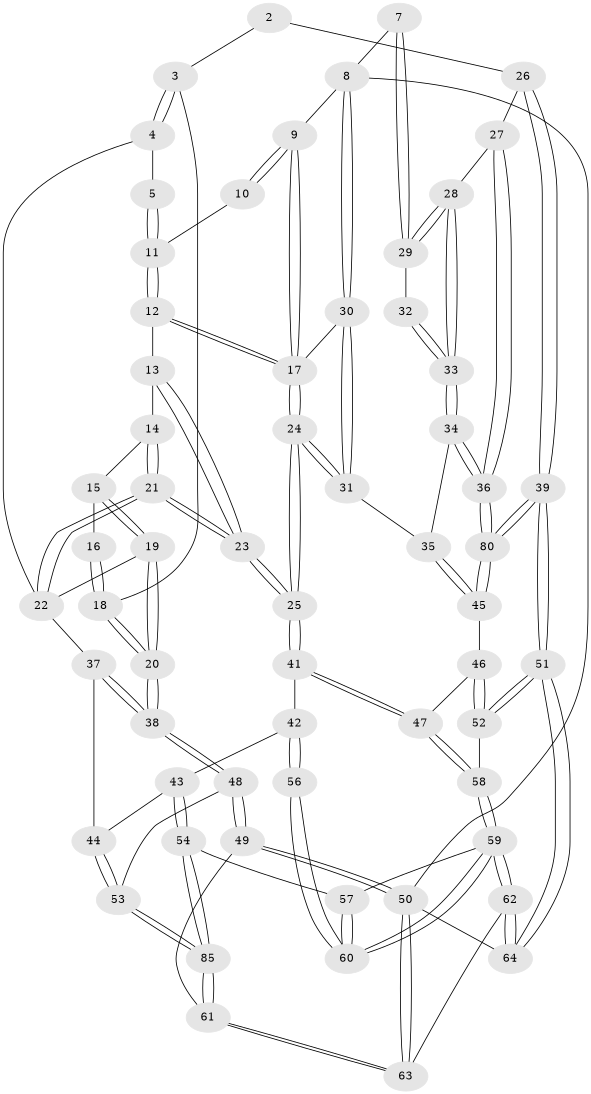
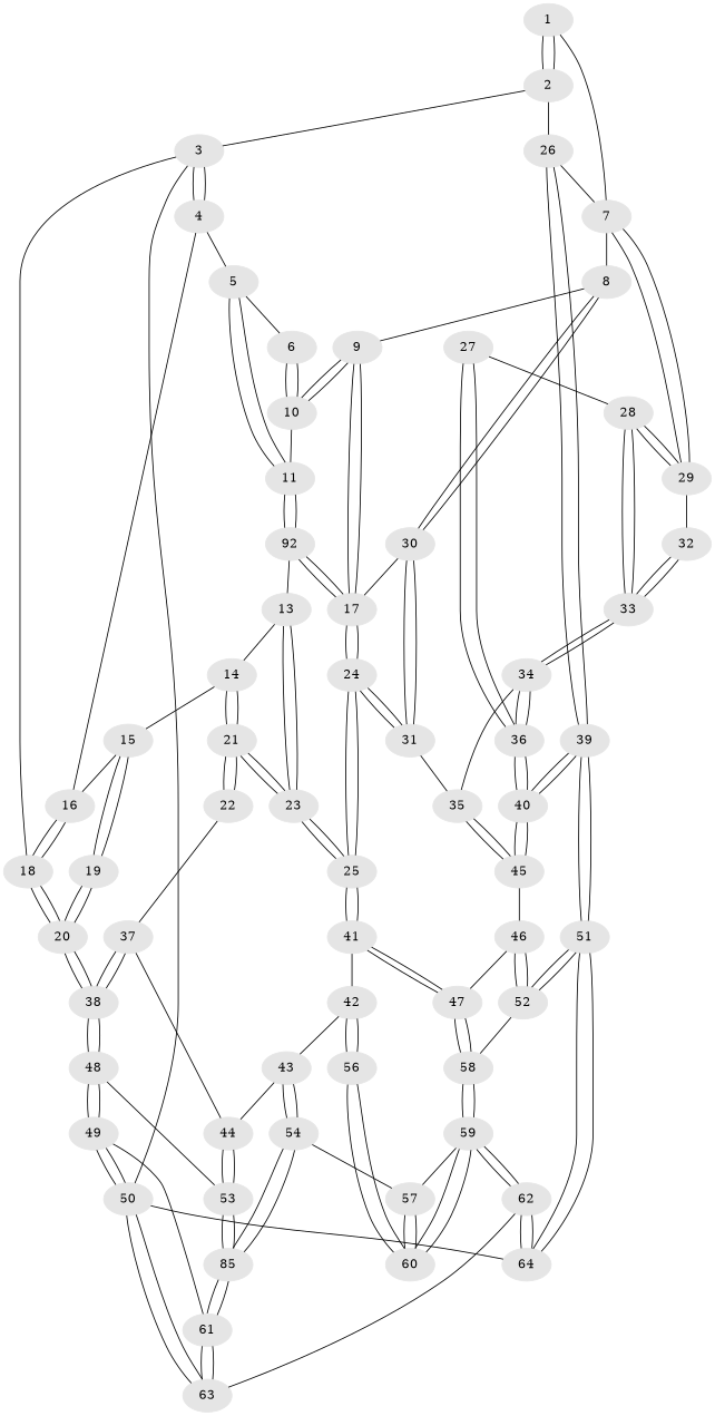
  graph {
    node [color=gray90 style=filled]
+   1
    2
    7
    3
    26
    8
    29
    4
    18
    50
    27
    39
    5
    16
    20
    64
    63
+   6
    11
    10
-   12
+   12 [label=92]
    9
    30
    32
    17
    31
    24
    13
    14
    23
    15
    21
    25
    19
    22
    38
    37
    48
    44
    41
    35
    42
    47
    28
    36
-   40 [label=80]
+   40
    51
    33
    34
    45
    46
    53
    49
    52
    43
    56
    58
    54
    60
    n60 [label=85]
    57
    59
    61
    62
+   1 -- 2
+   1 -- 2
+   1 -- 7
    2 -- 3
    2 -- 26
    7 -- 8
    7 -- 29
    7 -- 29
    3 -- 4
    3 -- 4
    3 -- 18
-   8 -- 50
-   26 -- 27
+   3 -- 50
+   26 -- 7
    26 -- 39
    26 -- 39
    8 -- 9
    8 -- 30
    8 -- 30
    29 -- 32
    4 -- 5
-   4 -- 22
+   4 -- 16
    18 -- 20
    18 -- 20
    50 -- 64
    50 -- 63
    50 -- 63
    27 -- 28
    27 -- 36
    27 -- 36
    39 -- 40
    39 -- 40
    39 -- 51
    39 -- 51
+   5 -- 6
    5 -- 11
    5 -- 11
    16 -- 18
    16 -- 18
    20 -- 38
    20 -- 38
+   6 -- 10
+   6 -- 10
    11 -- 12
    11 -- 12
    10 -- 11
    12 -- 17
    12 -- 17
    12 -- 13
    9 -- 10
    9 -- 10
    9 -- 17
    9 -- 17
    30 -- 17
    30 -- 31
    30 -- 31
    32 -- 33
    32 -- 33
    17 -- 24
    17 -- 24
    31 -- 35
    24 -- 31
    24 -- 31
    24 -- 25
    24 -- 25
    13 -- 14
    13 -- 23
    13 -- 23
    14 -- 15
    14 -- 21
    14 -- 21
    23 -- 25
    23 -- 25
    15 -- 16
    15 -- 19
    15 -- 19
    21 -- 23
    21 -- 23
    21 -- 22
    21 -- 22
    25 -- 41
    25 -- 41
    19 -- 20
    19 -- 20
-   19 -- 22
    22 -- 37
    38 -- 48
    38 -- 48
    37 -- 38
    37 -- 38
    37 -- 44
    48 -- 53
    48 -- 49
    48 -- 49
    44 -- 53
    44 -- 53
    41 -- 42
    41 -- 47
    41 -- 47
    35 -- 45
    35 -- 45
    42 -- 43
    42 -- 56
    42 -- 56
    47 -- 58
    47 -- 58
    28 -- 29
    28 -- 29
    28 -- 33
    28 -- 33
    36 -- 40
    36 -- 40
    40 -- 45
    40 -- 45
    51 -- 64
    51 -- 64
    51 -- 52
    51 -- 52
    33 -- 34
    33 -- 34
    34 -- 35
    34 -- 36
    34 -- 36
    45 -- 46
    46 -- 47
    46 -- 52
    46 -- 52
    53 -- n60
    53 -- n60
    49 -- 50
    49 -- 50
    49 -- 61
    52 -- 58
    43 -- 44
    43 -- 54
    43 -- 54
    56 -- 60
    56 -- 60
    58 -- 59
    58 -- 59
    54 -- n60
    54 -- n60
    54 -- 57
    n60 -- 61
    n60 -- 61
    57 -- 60
    57 -- 60
    59 -- 60
    59 -- 60
    59 -- 57
    59 -- 62
    59 -- 62
    61 -- 63
    61 -- 63
    62 -- 64
    62 -- 64
    62 -- 63
  }
